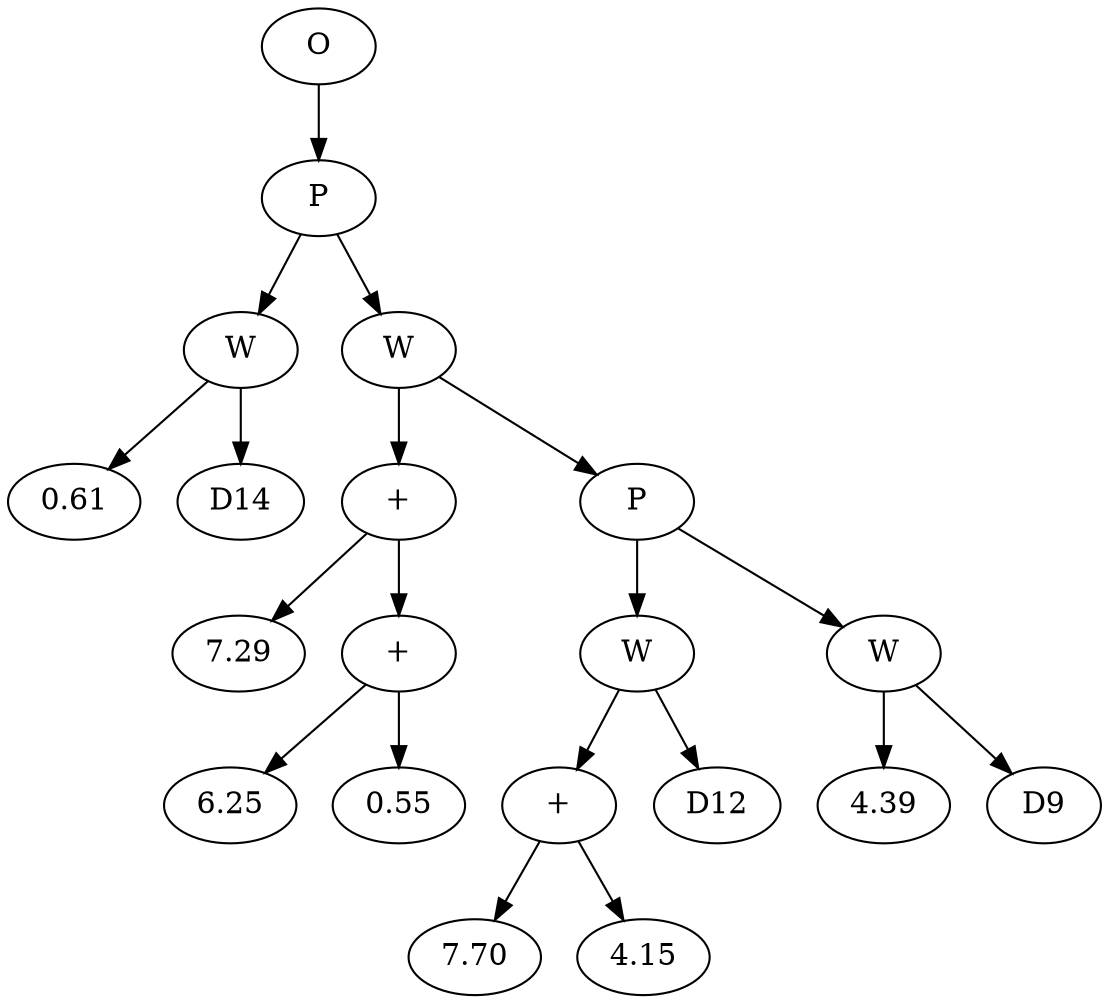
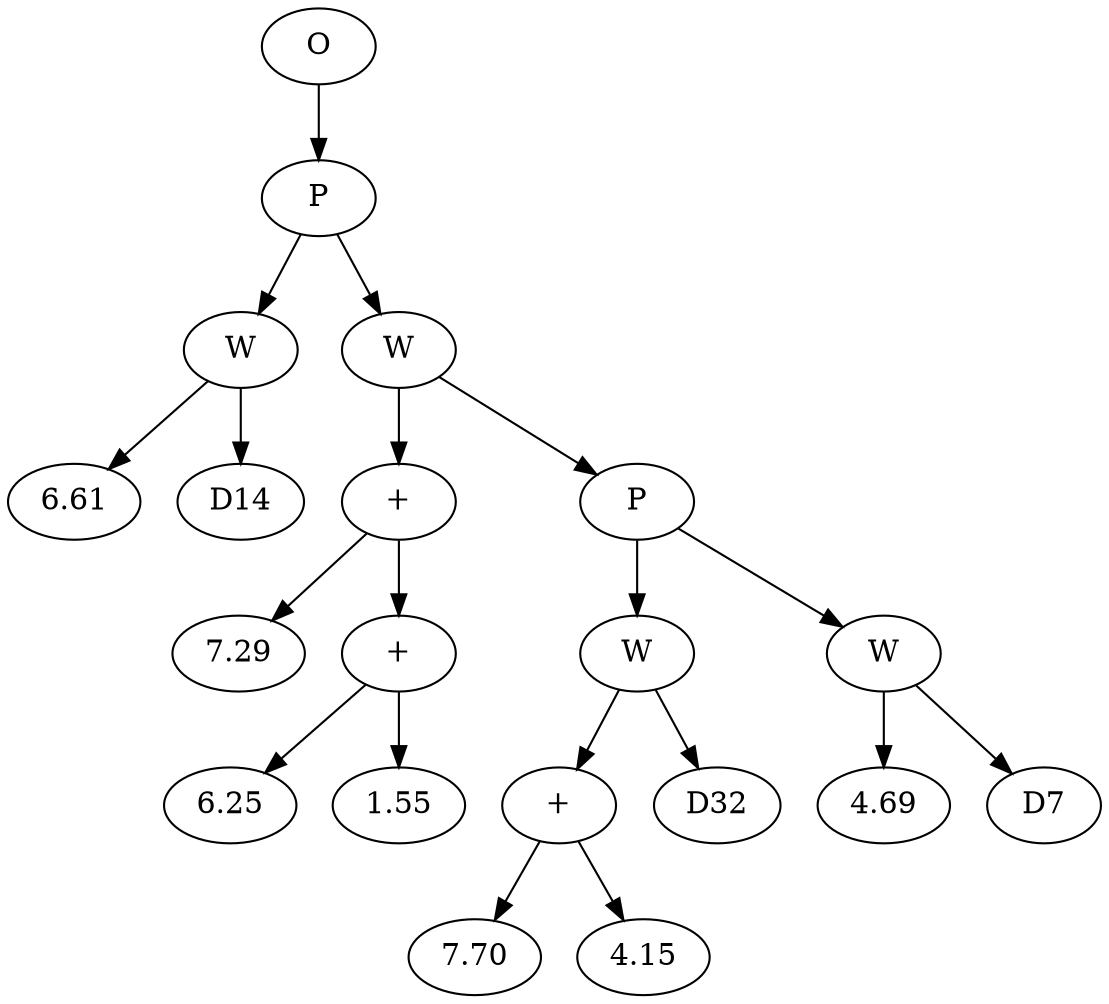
  digraph {
    n1 [label=O]
    n2 [label=P]
    n3 [label=W]
    n4 [label=W]
-   n5 [label=0.61]
+   n5 [label=6.61]
    n6 [label=D14]
    n7 [label="+"]
    n8 [label=P]
    n9 [label=7.29]
    n10 [label="+"]
    n11 [label=W]
    n12 [label=W]
    n13 [label=6.25]
-   n14 [label=0.55]
+   n14 [label=1.55]
    n15 [label="+"]
-   n16 [label=D12]
-   n17 [label=4.39]
-   n18 [label=D9]
+   n16 [label=D32]
+   n17 [label=4.69]
+   n18 [label=D7]
    n19 [label=7.70]
    n20 [label=4.15]
    n1 -> n2
    n2 -> n3
    n2 -> n4
    n3 -> n5
    n3 -> n6
    n4 -> n7
    n4 -> n8
    n7 -> n9
    n7 -> n10
    n8 -> n11
    n8 -> n12
    n10 -> n13
    n10 -> n14
    n11 -> n15
    n11 -> n16
    n12 -> n17
    n12 -> n18
    n15 -> n19
    n15 -> n20
  }
